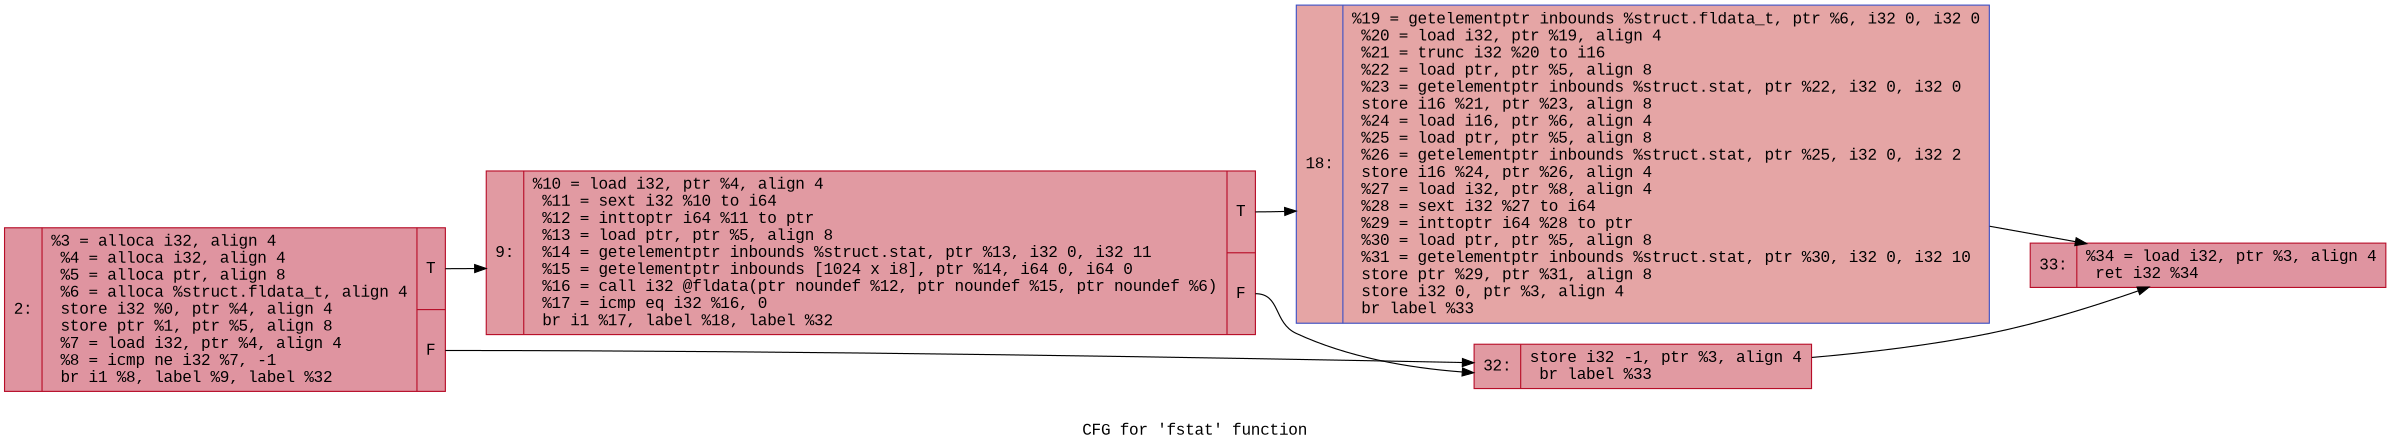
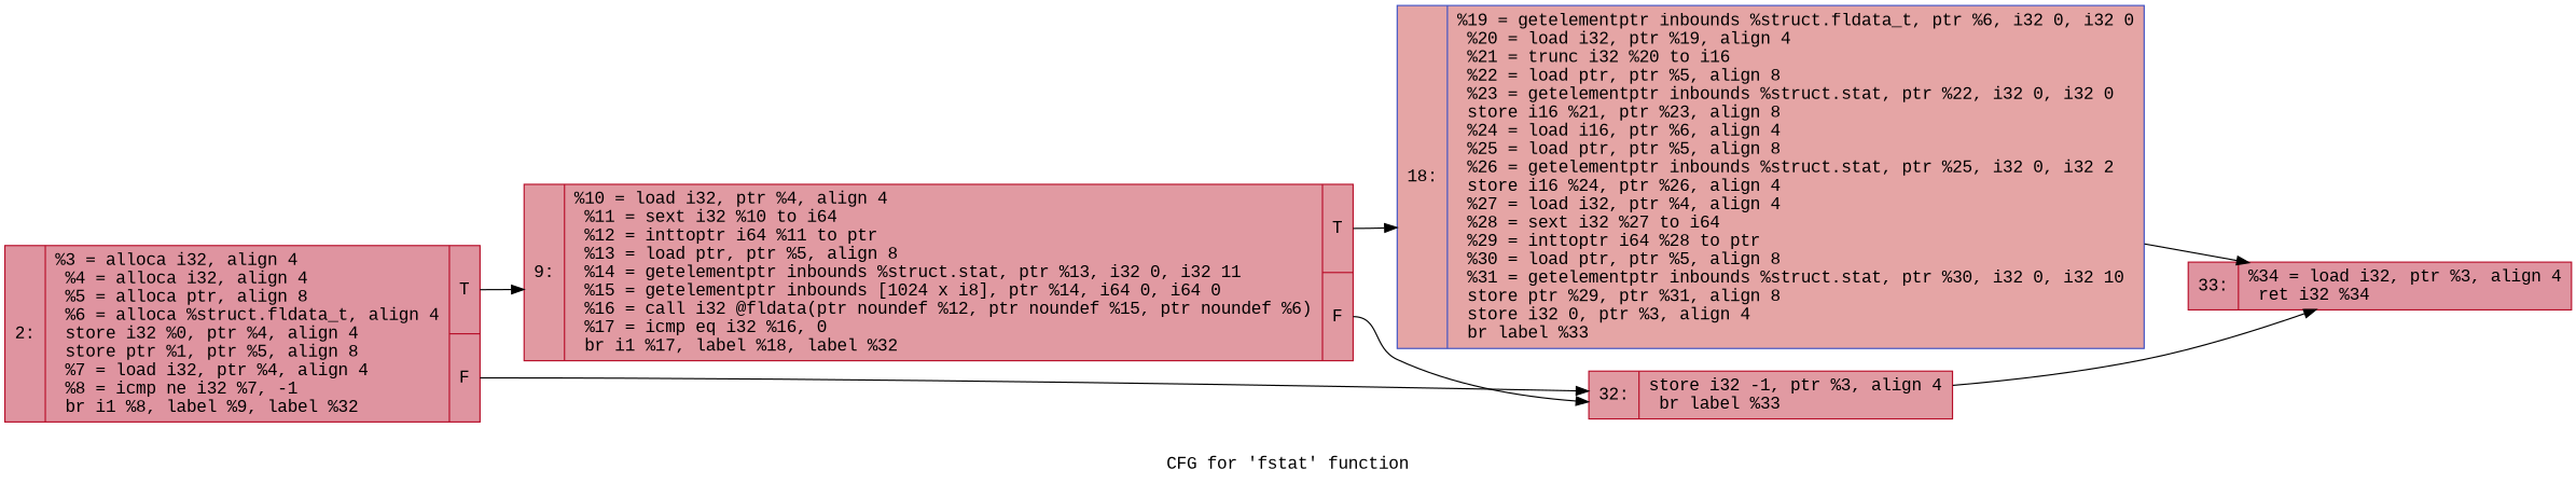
  digraph {
    label="CFG for 'fstat' function"
    rankdir=LR
    fontname="Liberation Mono"
    node [color="#b70d28ff" fillcolor="#b70d2870" fontname="Liberation Mono" shape=record style=filled]
    edge [fontname="Liberation Mono"]
    n1 [label="{2:\l|  %3 = alloca i32, align 4\l  %4 = alloca i32, align 4\l  %5 = alloca ptr, align 8\l  %6 = alloca %struct.fldata_t, align 4\l  store i32 %0, ptr %4, align 4\l  store ptr %1, ptr %5, align 8\l  %7 = load i32, ptr %4, align 4\l  %8 = icmp ne i32 %7, -1\l  br i1 %8, label %9, label %32\l|{<s0>T|<s1>F}}"]
    n2 [fillcolor="#bb1b2c70" label="{9:\l|  %10 = load i32, ptr %4, align 4\l  %11 = sext i32 %10 to i64\l  %12 = inttoptr i64 %11 to ptr\l  %13 = load ptr, ptr %5, align 8\l  %14 = getelementptr inbounds %struct.stat, ptr %13, i32 0, i32 11\l  %15 = getelementptr inbounds [1024 x i8], ptr %14, i64 0, i64 0\l  %16 = call i32 @fldata(ptr noundef %12, ptr noundef %15, ptr noundef %6)\l  %17 = icmp eq i32 %16, 0\l  br i1 %17, label %18, label %32\l|{<s0>T|<s1>F}}"]
    n3 [fillcolor="#bb1b2c70" label="{32:\l|  store i32 -1, ptr %3, align 4\l  br label %33\l}"]
-   n4 [color="#3d50c3ff" fillcolor="#c5333470" label="{18:\l|  %19 = getelementptr inbounds %struct.fldata_t, ptr %6, i32 0, i32 0\l  %20 = load i32, ptr %19, align 4\l  %21 = trunc i32 %20 to i16\l  %22 = load ptr, ptr %5, align 8\l  %23 = getelementptr inbounds %struct.stat, ptr %22, i32 0, i32 0\l  store i16 %21, ptr %23, align 8\l  %24 = load i16, ptr %6, align 4\l  %25 = load ptr, ptr %5, align 8\l  %26 = getelementptr inbounds %struct.stat, ptr %25, i32 0, i32 2\l  store i16 %24, ptr %26, align 4\l  %27 = load i32, ptr %8, align 4\l  %28 = sext i32 %27 to i64\l  %29 = inttoptr i64 %28 to ptr\l  %30 = load ptr, ptr %5, align 8\l  %31 = getelementptr inbounds %struct.stat, ptr %30, i32 0, i32 10\l  store ptr %29, ptr %31, align 8\l  store i32 0, ptr %3, align 4\l  br label %33\l}"]
+   n4 [color="#3d50c3ff" fillcolor="#c5333470" label="{18:\l|  %19 = getelementptr inbounds %struct.fldata_t, ptr %6, i32 0, i32 0\l  %20 = load i32, ptr %19, align 4\l  %21 = trunc i32 %20 to i16\l  %22 = load ptr, ptr %5, align 8\l  %23 = getelementptr inbounds %struct.stat, ptr %22, i32 0, i32 0\l  store i16 %21, ptr %23, align 8\l  %24 = load i16, ptr %6, align 4\l  %25 = load ptr, ptr %5, align 8\l  %26 = getelementptr inbounds %struct.stat, ptr %25, i32 0, i32 2\l  store i16 %24, ptr %26, align 4\l  %27 = load i32, ptr %4, align 4\l  %28 = sext i32 %27 to i64\l  %29 = inttoptr i64 %28 to ptr\l  %30 = load ptr, ptr %5, align 8\l  %31 = getelementptr inbounds %struct.stat, ptr %30, i32 0, i32 10\l  store ptr %29, ptr %31, align 8\l  store i32 0, ptr %3, align 4\l  br label %33\l}"]
    n5 [label="{33:\l|  %34 = load i32, ptr %3, align 4\l  ret i32 %34\l}"]
    n1 -> n2 [tailport=s0]
    n1 -> n3 [tailport=s1]
    n2 -> n3 [tailport=s1]
    n2 -> n4 [tailport=s0]
    n3 -> n5
    n4 -> n5
  }
